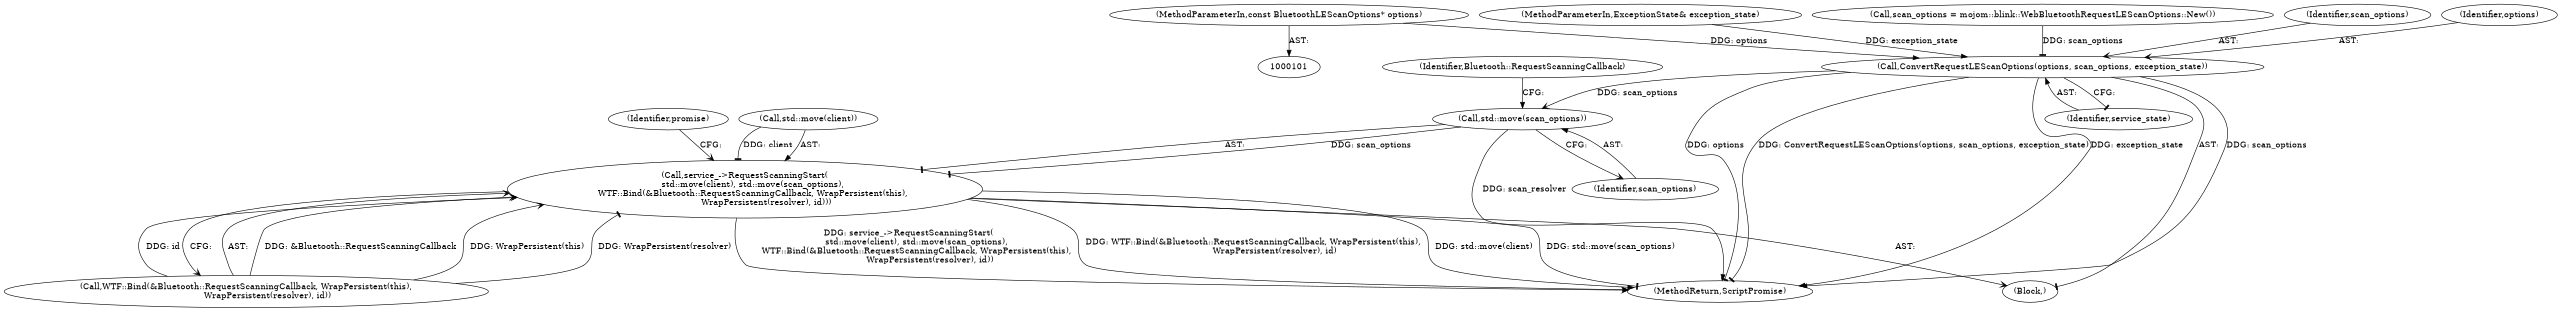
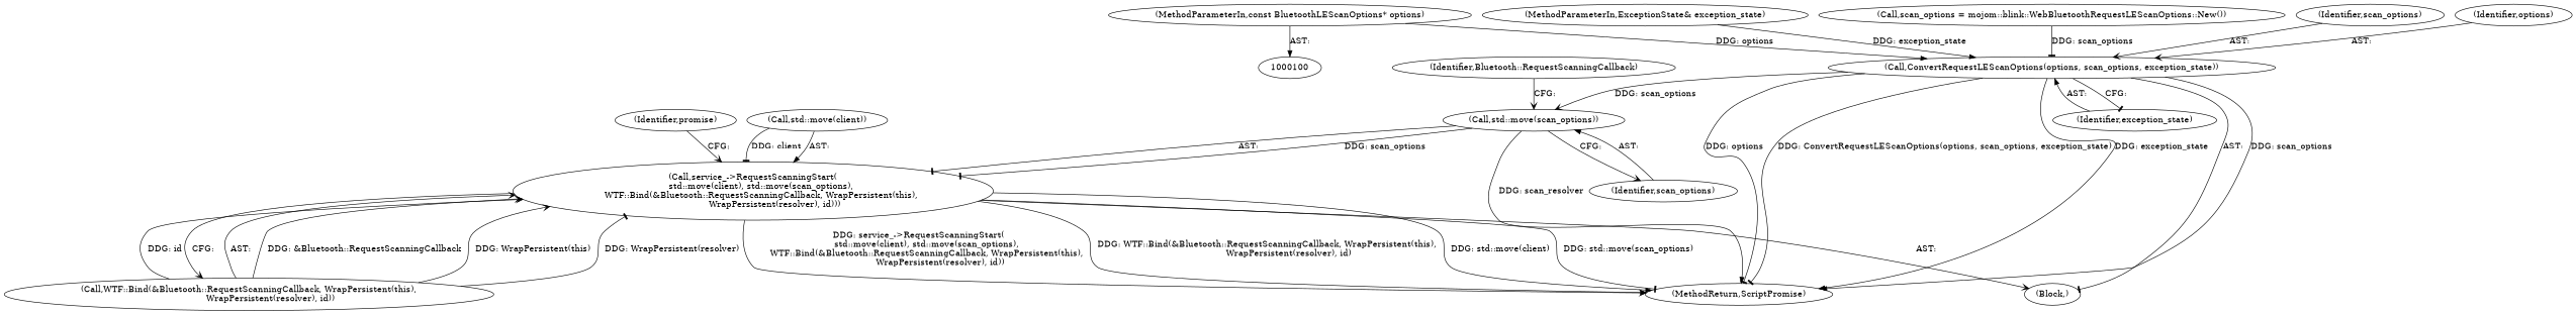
  digraph {
    edge [arrowhead=vee]
    n1 [label="(MethodParameterIn,const BluetoothLEScanOptions* options)"]
    n2 [label="(Call,ConvertRequestLEScanOptions(options, scan_options, exception_state))"]
-   1000100 [label=1000101]
+   1000100
    n4 [label="(MethodReturn,ScriptPromise)"]
    n5 [label="(Call,std::move(scan_options))"]
    n6 [label="(Block,)"]
-   n7 [label="(Identifier,service_state)"]
+   n7 [label="(Identifier,exception_state)"]
    n8 [label="(Call,service_->RequestScanningStart(\n      std::move(client), std::move(scan_options),\n      WTF::Bind(&Bluetooth::RequestScanningCallback, WrapPersistent(this),\n                WrapPersistent(resolver), id)))"]
    n9 [label="(Identifier,scan_options)"]
    n10 [label="(Call,WTF::Bind(&Bluetooth::RequestScanningCallback, WrapPersistent(this),\n                WrapPersistent(resolver), id))"]
    n11 [label="(Call,std::move(client))"]
    n12 [label="(Identifier,options)"]
    n13 [label="(MethodParameterIn,ExceptionState& exception_state)"]
    n14 [label="(Identifier,Bluetooth::RequestScanningCallback)"]
    n15 [label="(Identifier,promise)"]
    n16 [label="(Call,scan_options = mojom::blink::WebBluetoothRequestLEScanOptions::New())"]
    n17 [label="(Identifier,scan_options)"]
    n1 -> n2 [arrowhead=normal label="DDG: options"]
    n1 -> 1000100 [arrowhead=normal label="AST: "]
    n2 -> n4 [arrowhead=tee label="DDG: options"]
    n2 -> n4 [arrowhead=normal label="DDG: scan_options"]
    n2 -> n4 [arrowhead=tee label="DDG: ConvertRequestLEScanOptions(options, scan_options, exception_state)"]
    n2 -> n4 [arrowhead=normal label="DDG: exception_state"]
    n2 -> n5 [label="DDG: scan_options"]
    n2 -> n6 [arrowhead=tee label="AST: "]
    n2 -> n7 [arrowhead=tee label="CFG: "]
    n5 -> n4 [arrowhead=normal label="DDG: scan_resolver"]
    n5 -> n8 [arrowhead=tee label="AST: "]
    n5 -> n8 [arrowhead=tee label="DDG: scan_options"]
    n5 -> n9 [label="CFG: "]
    n7 -> n2 [arrowhead=normal label="AST: "]
    n8 -> n4 [label="DDG: service_->RequestScanningStart(\n      std::move(client), std::move(scan_options),\n      WTF::Bind(&Bluetooth::RequestScanningCallback, WrapPersistent(this),\n                WrapPersistent(resolver), id))"]
    n8 -> n4 [arrowhead=normal label="DDG: WTF::Bind(&Bluetooth::RequestScanningCallback, WrapPersistent(this),\n                WrapPersistent(resolver), id)"]
    n8 -> n4 [arrowhead=normal label="DDG: std::move(client)"]
    n8 -> n4 [arrowhead=tee label="DDG: std::move(scan_options)"]
    n8 -> n6 [label="AST: "]
    n8 -> n10 [label="CFG: "]
    n9 -> n5 [arrowhead=normal label="AST: "]
    n10 -> n8 [label="AST: "]
    n10 -> n8 [label="DDG: &Bluetooth::RequestScanningCallback"]
    n10 -> n8 [label="DDG: WrapPersistent(this)"]
    n10 -> n8 [arrowhead=tee label="DDG: WrapPersistent(resolver)"]
    n10 -> n8 [label="DDG: id"]
    n11 -> n8 [arrowhead=normal label="AST: "]
    n11 -> n8 [arrowhead=tee label="DDG: client"]
    n12 -> n2 [label="AST: "]
    n13 -> n2 [arrowhead=normal label="DDG: exception_state"]
-   n14 -> n5 [arrowhead=normal label="CFG: "]
+   n14 -> n5 [label="CFG: "]
    n15 -> n8 [label="CFG: "]
    n16 -> n2 [arrowhead=tee label="DDG: scan_options"]
    n17 -> n2 [label="AST: "]
  }
